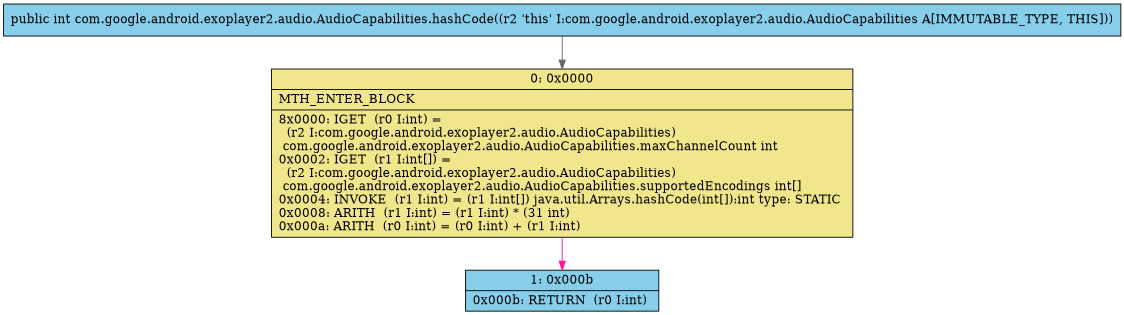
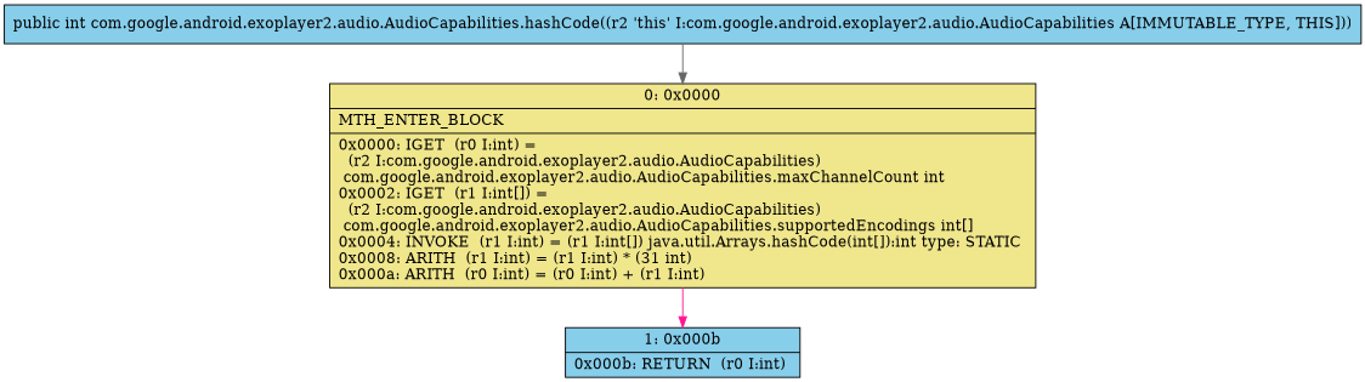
  digraph {
    node [shape=record style=filled fillcolor=skyblue]
-   n1 [label="{0\:\ 0x0000|MTH_ENTER_BLOCK\l|8x0000: IGET  (r0 I:int) = \l  (r2 I:com.google.android.exoplayer2.audio.AudioCapabilities)\l com.google.android.exoplayer2.audio.AudioCapabilities.maxChannelCount int \l0x0002: IGET  (r1 I:int[]) = \l  (r2 I:com.google.android.exoplayer2.audio.AudioCapabilities)\l com.google.android.exoplayer2.audio.AudioCapabilities.supportedEncodings int[] \l0x0004: INVOKE  (r1 I:int) = (r1 I:int[]) java.util.Arrays.hashCode(int[]):int type: STATIC \l0x0008: ARITH  (r1 I:int) = (r1 I:int) * (31 int) \l0x000a: ARITH  (r0 I:int) = (r0 I:int) + (r1 I:int) \l}" fillcolor=khaki]
+   n1 [label="{0\:\ 0x0000|MTH_ENTER_BLOCK\l|0x0000: IGET  (r0 I:int) = \l  (r2 I:com.google.android.exoplayer2.audio.AudioCapabilities)\l com.google.android.exoplayer2.audio.AudioCapabilities.maxChannelCount int \l0x0002: IGET  (r1 I:int[]) = \l  (r2 I:com.google.android.exoplayer2.audio.AudioCapabilities)\l com.google.android.exoplayer2.audio.AudioCapabilities.supportedEncodings int[] \l0x0004: INVOKE  (r1 I:int) = (r1 I:int[]) java.util.Arrays.hashCode(int[]):int type: STATIC \l0x0008: ARITH  (r1 I:int) = (r1 I:int) * (31 int) \l0x000a: ARITH  (r0 I:int) = (r0 I:int) + (r1 I:int) \l}" fillcolor=khaki]
    n2 [label="{1\:\ 0x000b|0x000b: RETURN  (r0 I:int) \l}"]
    n3 [label="{public int com.google.android.exoplayer2.audio.AudioCapabilities.hashCode((r2 'this' I:com.google.android.exoplayer2.audio.AudioCapabilities A[IMMUTABLE_TYPE, THIS])) }"]
    n1 -> n2 [color=deeppink]
    n3 -> n1 [color=gray40]
  }
